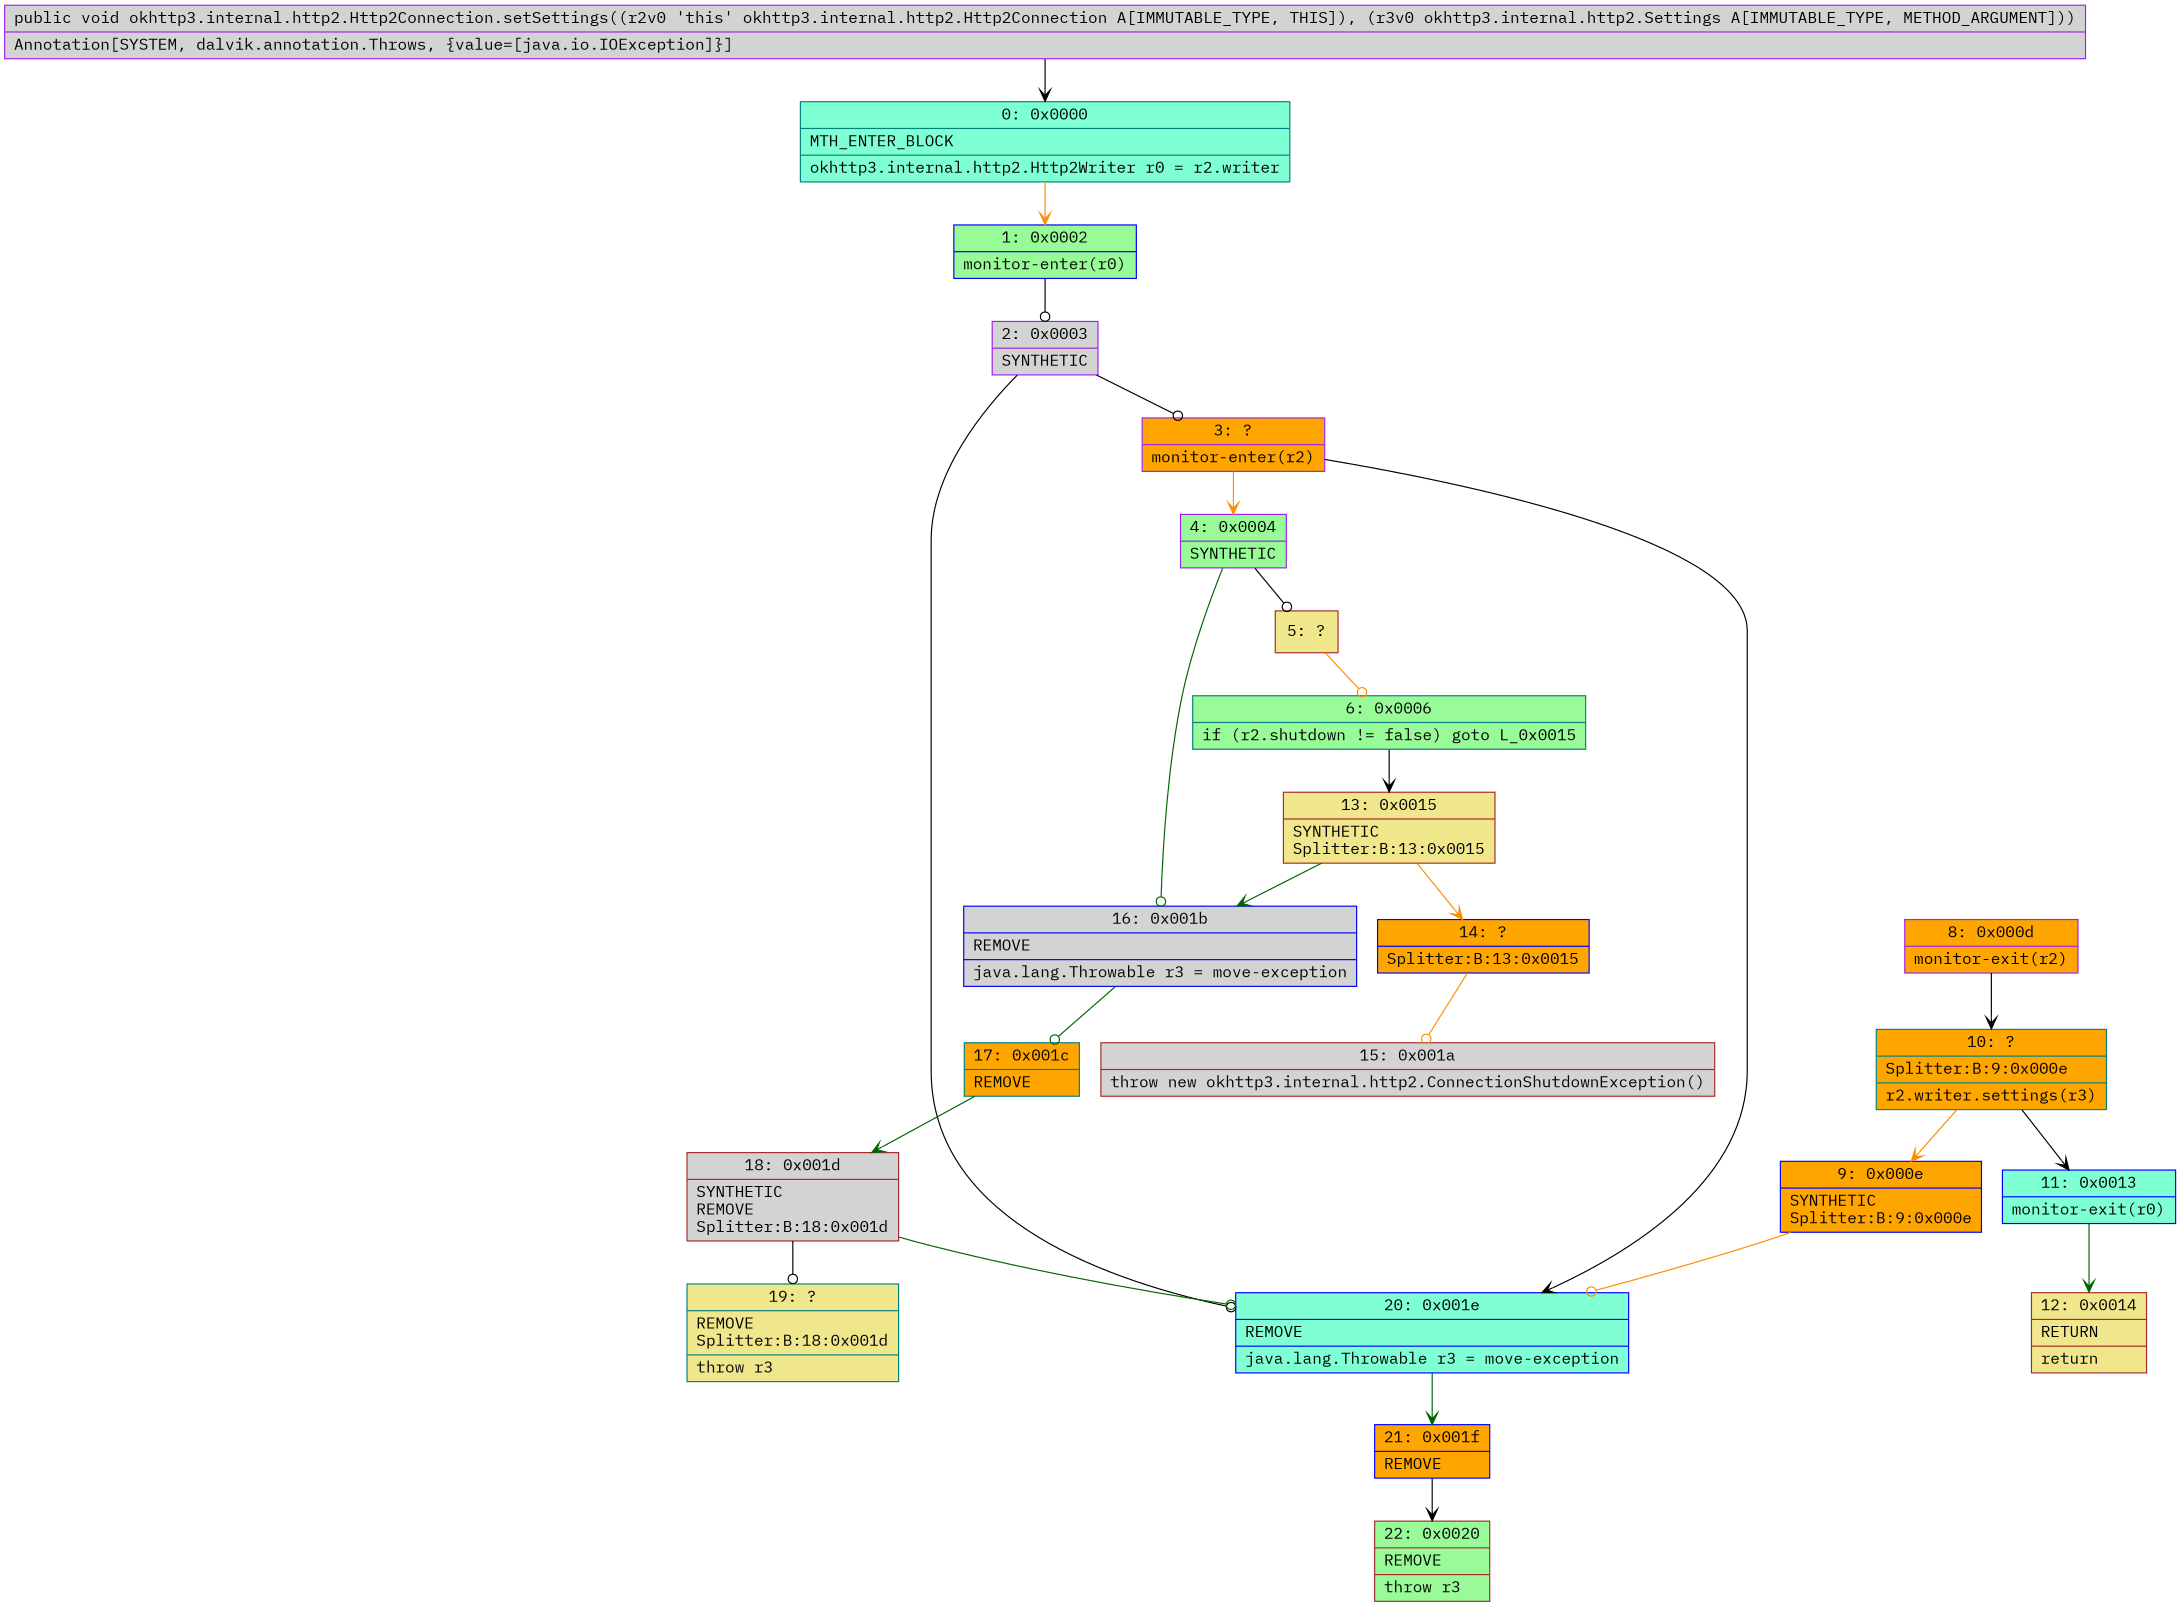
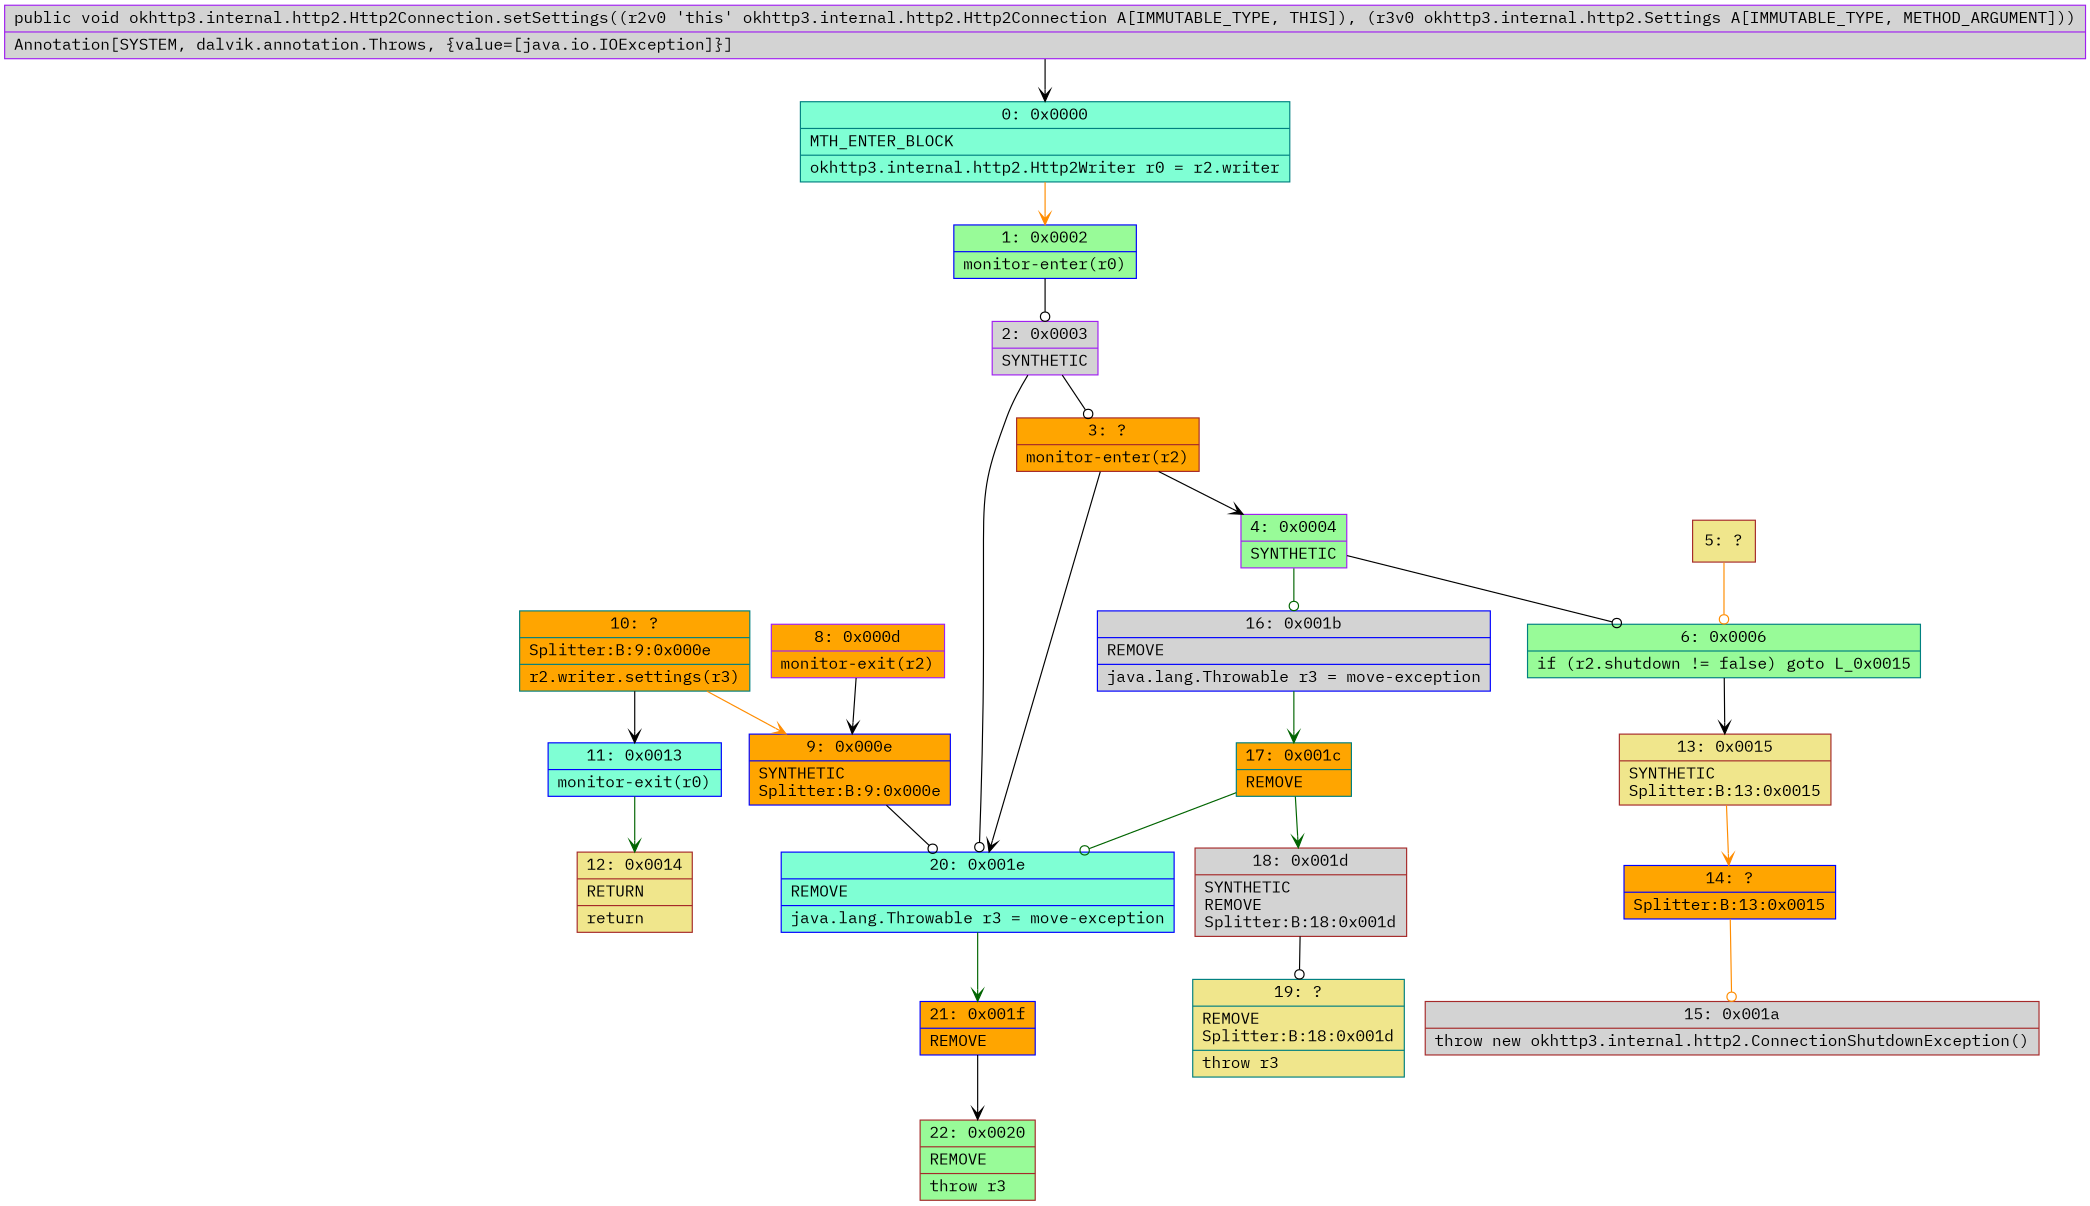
  digraph {
    fontname="IBM Plex Mono"
    node [color=blue fillcolor=orange fontname="IBM Plex Mono" shape=record style=filled]
    edge [arrowhead=vee color=black fontname="IBM Plex Mono"]
    n1 [color=teal fillcolor=aquamarine label="{0\:\ 0x0000|MTH_ENTER_BLOCK\l|okhttp3.internal.http2.Http2Writer r0 = r2.writer\l}"]
    n2 [fillcolor=palegreen label="{1\:\ 0x0002|monitor\-enter(r0)\l}"]
    n3 [color=purple fillcolor=lightgrey label="{2\:\ 0x0003|SYNTHETIC\l}"]
-   n4 [color=purple label="{3\:\ ?|monitor\-enter(r2)\l}"]
+   n4 [color=brown label="{3\:\ ?|monitor\-enter(r2)\l}"]
    n5 [fillcolor=aquamarine label="{20\:\ 0x001e|REMOVE\l|java.lang.Throwable r3 = move\-exception\l}"]
    n6 [color=purple fillcolor=palegreen label="{4\:\ 0x0004|SYNTHETIC\l}"]
    n7 [label="{21\:\ 0x001f|REMOVE\l}"]
    n8 [color=brown fillcolor=khaki label="{5\:\ ?}"]
    n9 [fillcolor=lightgrey label="{16\:\ 0x001b|REMOVE\l|java.lang.Throwable r3 = move\-exception\l}"]
    n10 [color=teal fillcolor=palegreen label="{6\:\ 0x0006|if (r2.shutdown != false) goto L_0x0015\l}"]
    n11 [color=teal label="{17\:\ 0x001c|REMOVE\l}"]
    n12 [color=brown fillcolor=khaki label="{13\:\ 0x0015|SYNTHETIC\lSplitter:B:13:0x0015\l}"]
    n13 [label="{14\:\ ?|Splitter:B:13:0x0015\l}"]
    n14 [color=purple label="{8\:\ 0x000d|monitor\-exit(r2)\l}"]
    n15 [label="{9\:\ 0x000e|SYNTHETIC\lSplitter:B:9:0x000e\l}"]
    n16 [color=teal label="{10\:\ ?|Splitter:B:9:0x000e\l|r2.writer.settings(r3)\l}"]
    n17 [fillcolor=aquamarine label="{11\:\ 0x0013|monitor\-exit(r0)\l}"]
    n18 [color=brown fillcolor=khaki label="{12\:\ 0x0014|RETURN\l|return\l}"]
    n19 [color=brown fillcolor=lightgrey label="{15\:\ 0x001a|throw new okhttp3.internal.http2.ConnectionShutdownException()\l}"]
    n20 [color=brown fillcolor=lightgrey label="{18\:\ 0x001d|SYNTHETIC\lREMOVE\lSplitter:B:18:0x001d\l}"]
    n21 [color=teal fillcolor=khaki label="{19\:\ ?|REMOVE\lSplitter:B:18:0x001d\l|throw r3\l}"]
    n22 [color=brown fillcolor=palegreen label="{22\:\ 0x0020|REMOVE\l|throw r3\l}"]
    n23 [color=purple fillcolor=lightgrey label="{public void okhttp3.internal.http2.Http2Connection.setSettings((r2v0 'this' okhttp3.internal.http2.Http2Connection A[IMMUTABLE_TYPE, THIS]), (r3v0 okhttp3.internal.http2.Settings A[IMMUTABLE_TYPE, METHOD_ARGUMENT]))  | Annotation[SYSTEM, dalvik.annotation.Throws, \{value=[java.io.IOException]\}]\l}"]
    n1 -> n2 [color=darkorange]
    n2 -> n3 [arrowhead=odot]
    n3 -> n4 [arrowhead=odot]
    n3 -> n5 [arrowhead=odot]
    n4 -> n5
-   n4 -> n6 [color=darkorange]
+   n4 -> n6
    n5 -> n7 [color=darkgreen]
-   n6 -> n8 [arrowhead=odot]
+   n6 -> n10 [arrowhead=odot]
    n6 -> n9 [arrowhead=odot color=darkgreen]
    n7 -> n22
    n8 -> n10 [arrowhead=odot color=darkorange]
-   n9 -> n11 [arrowhead=odot color=darkgreen]
+   n9 -> n11 [color=darkgreen]
    n10 -> n12
    n11 -> n20 [color=darkgreen]
-   n12 -> n9 [color=darkgreen]
    n12 -> n13 [color=darkorange]
    n13 -> n19 [arrowhead=odot color=darkorange]
-   n14 -> n16
-   n15 -> n5 [arrowhead=odot color=darkorange]
+   n14 -> n15
+   n15 -> n5 [arrowhead=odot]
    n16 -> n15 [color=darkorange]
    n16 -> n17
    n17 -> n18 [color=darkgreen]
-   n20 -> n5 [arrowhead=odot color=darkgreen]
+   n11 -> n5 [arrowhead=odot color=darkgreen]
    n20 -> n21 [arrowhead=odot]
    n23 -> n1
  }
